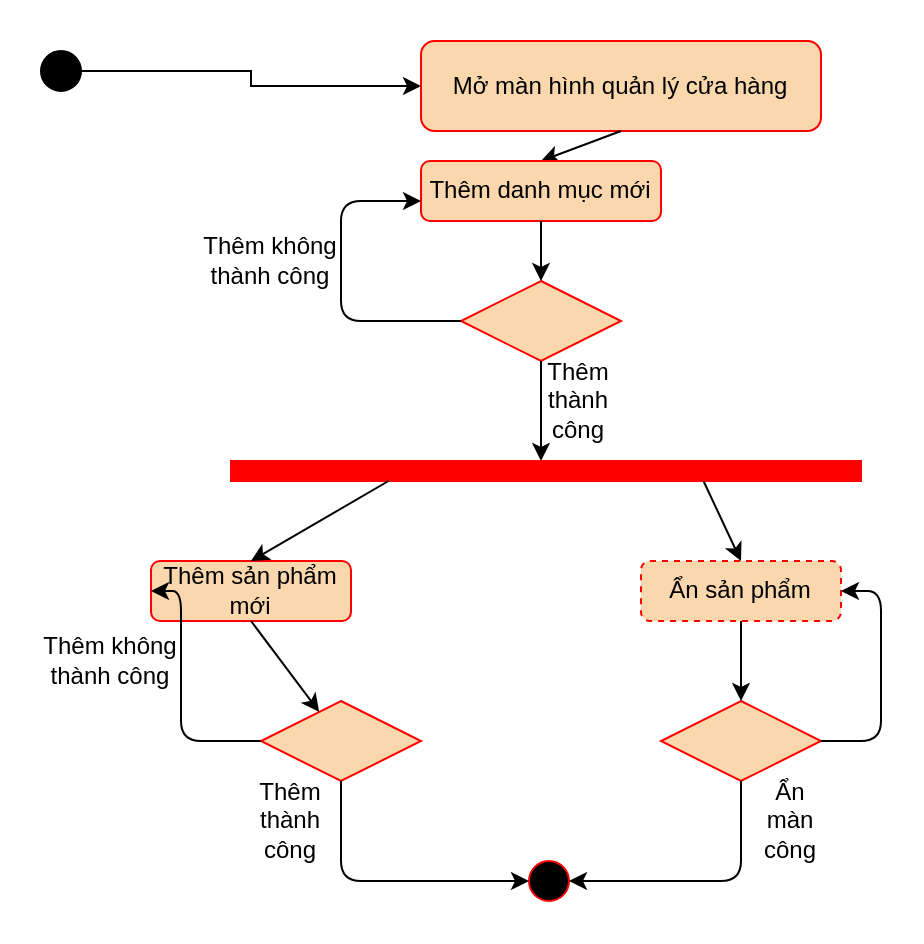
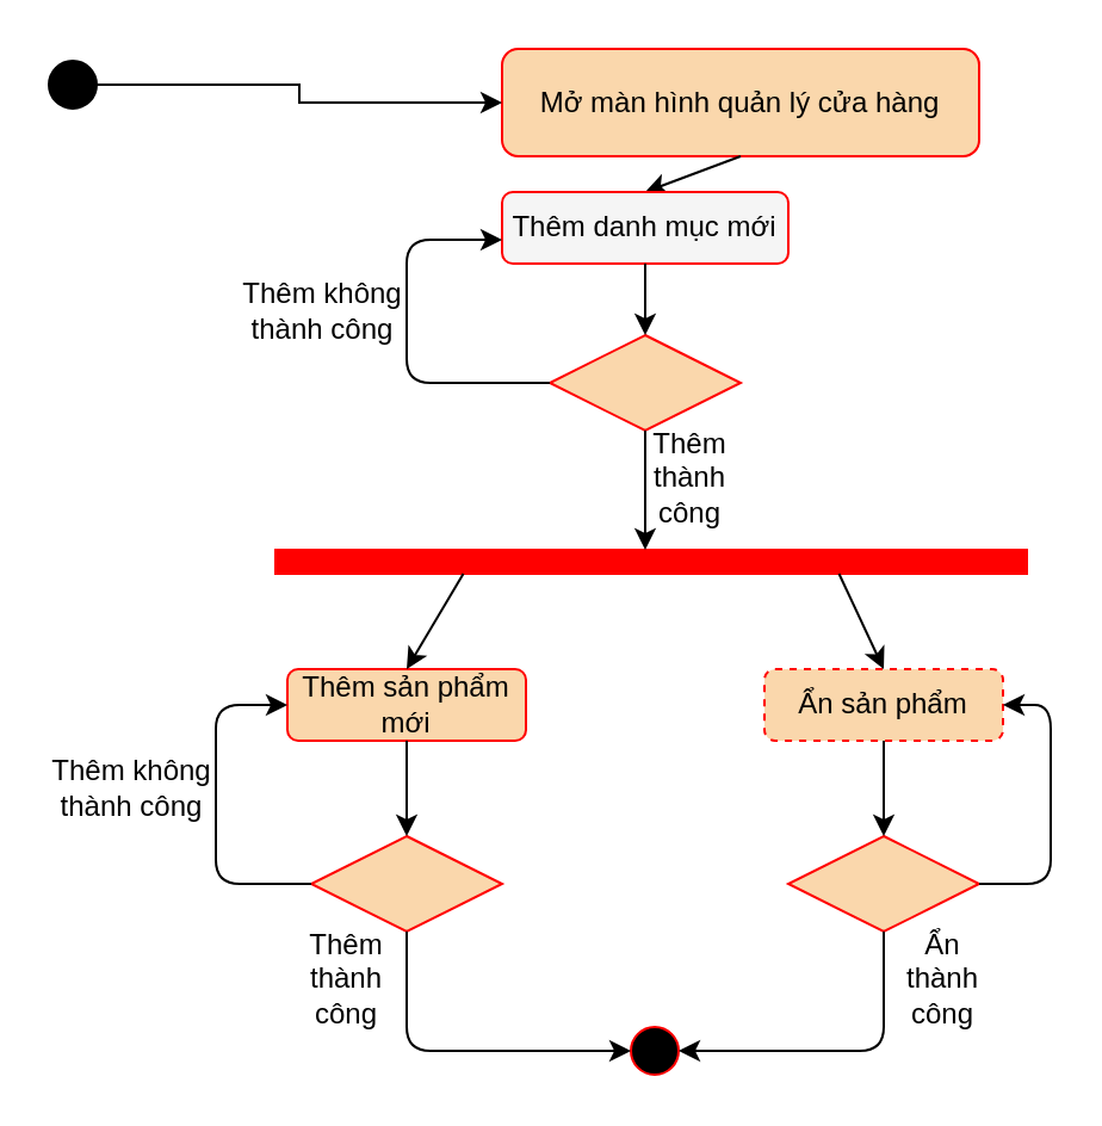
  <mxCell id="0" />
  <mxCell id="1" parent="0" />
  <mxCell id="2" value="Mở màn hình quản lý cửa hàng" style="rounded=1;whiteSpace=wrap;html=1;fontSize=12;glass=0;strokeWidth=1;shadow=0;fillColor=#fad7ac;strokeColor=#FF0000;" parent="1" vertex="1"><mxGeometry x="210" y="20" width="200" height="45" as="geometry" /></mxCell>
  <mxCell id="3" style="edgeStyle=orthogonalEdgeStyle;rounded=0;orthogonalLoop=1;jettySize=auto;html=1;entryX=0;entryY=0.5;entryDx=0;entryDy=0;" edge="1" parent="1" source="4" target="2"><mxGeometry relative="1" as="geometry" /></mxCell>
  <mxCell id="4" value="" style="ellipse;whiteSpace=wrap;html=1;aspect=fixed;fillColor=#000000;" vertex="1" parent="1"><mxGeometry x="20" y="25" width="20" height="20" as="geometry" /></mxCell>
  <mxCell id="5" value="" style="endArrow=classic;html=1;exitX=0.5;exitY=1;exitDx=0;exitDy=0;" edge="1" parent="1" source="2"><mxGeometry width="50" height="50" relative="1" as="geometry"><mxPoint x="110" y="180" as="sourcePoint" /><mxPoint x="270" y="80" as="targetPoint" /></mxGeometry></mxCell>
  <mxCell id="6" value="" style="verticalLabelPosition=bottom;verticalAlign=top;html=1;shape=mxgraph.flowchart.on-page_reference;strokeColor=#FF0000;fillColor=#000000;" vertex="1" parent="1"><mxGeometry x="264" y="430" width="20" height="20" as="geometry" /></mxCell>
  <mxCell id="7" value="" style="rounded=0;whiteSpace=wrap;html=1;strokeColor=#FF0000;fillColor=#FF0000;" vertex="1" parent="1"><mxGeometry x="115" y="230" width="315" height="10" as="geometry" /></mxCell>
- <mxCell id="8" value="Thêm danh mục mới" style="rounded=1;whiteSpace=wrap;html=1;fillColor=#fad7ac;strokeColor=#FF0000;" vertex="1" parent="1"><mxGeometry x="210" y="80" width="120" height="30" as="geometry" /></mxCell>
+ <mxCell id="8" value="Thêm danh mục mới" style="rounded=1;whiteSpace=wrap;html=1;fillColor=#f5f5f5;strokeColor=#FF0000;" vertex="1" parent="1"><mxGeometry x="210" y="80" width="120" height="30" as="geometry" /></mxCell>
  <mxCell id="9" value="" style="rhombus;whiteSpace=wrap;html=1;fillColor=#fad7ac;strokeColor=#FF0000;" vertex="1" parent="1"><mxGeometry x="230" y="140" width="80" height="40" as="geometry" /></mxCell>
- <mxCell id="10" value="Thêm sản phẩm mới" style="rounded=1;whiteSpace=wrap;html=1;fillColor=#fad7ac;strokeColor=#FF0000;" vertex="1" parent="1"><mxGeometry x="75" y="280" width="100" height="30" as="geometry" /></mxCell>
+ <mxCell id="10" value="Thêm sản phẩm mới" style="rounded=1;whiteSpace=wrap;html=1;fillColor=#fad7ac;strokeColor=#FF0000;" vertex="1" parent="1"><mxGeometry x="120" y="280" width="100" height="30" as="geometry" /></mxCell>
  <mxCell id="11" value="Ẩn sản phẩm" style="rounded=1;whiteSpace=wrap;html=1;fillColor=#fad7ac;strokeColor=#FF0000;dashed=1;" vertex="1" parent="1"><mxGeometry x="320" y="280" width="100" height="30" as="geometry" /></mxCell>
  <mxCell id="12" value="" style="rhombus;whiteSpace=wrap;html=1;fillColor=#fad7ac;strokeColor=#FF0000;" vertex="1" parent="1"><mxGeometry x="130" y="350" width="80" height="40" as="geometry" /></mxCell>
  <mxCell id="13" value="" style="rhombus;whiteSpace=wrap;html=1;fillColor=#fad7ac;strokeColor=#FF0000;" vertex="1" parent="1"><mxGeometry x="330" y="350" width="80" height="40" as="geometry" /></mxCell>
  <mxCell id="14" value="" style="endArrow=classic;html=1;exitX=0.5;exitY=1;exitDx=0;exitDy=0;entryX=0.5;entryY=0;entryDx=0;entryDy=0;" edge="1" parent="1" source="8" target="9"><mxGeometry width="50" height="50" relative="1" as="geometry"><mxPoint x="340" y="260" as="sourcePoint" /><mxPoint x="390" y="210" as="targetPoint" /></mxGeometry></mxCell>
  <mxCell id="15" value="Thêm thành công" style="text;html=1;strokeColor=none;fillColor=none;align=center;verticalAlign=middle;whiteSpace=wrap;rounded=0;" vertex="1" parent="1"><mxGeometry x="264" y="190" width="50" height="20" as="geometry" /></mxCell>
  <mxCell id="16" value="" style="edgeStyle=elbowEdgeStyle;elbow=horizontal;endArrow=classic;html=1;exitX=0;exitY=0.5;exitDx=0;exitDy=0;" edge="1" parent="1" source="9"><mxGeometry width="50" height="50" relative="1" as="geometry"><mxPoint x="340" y="250" as="sourcePoint" /><mxPoint x="210" y="100" as="targetPoint" /><Array as="points"><mxPoint x="170" y="130" /></Array></mxGeometry></mxCell>
  <mxCell id="17" value="Thêm không thành công" style="text;html=1;strokeColor=none;fillColor=none;align=center;verticalAlign=middle;whiteSpace=wrap;rounded=0;" vertex="1" parent="1"><mxGeometry x="100" y="120" width="70" height="20" as="geometry" /></mxCell>
  <mxCell id="18" value="" style="endArrow=classic;html=1;exitX=0.5;exitY=1;exitDx=0;exitDy=0;" edge="1" parent="1" source="9"><mxGeometry width="50" height="50" relative="1" as="geometry"><mxPoint x="240" y="280" as="sourcePoint" /><mxPoint x="270" y="230" as="targetPoint" /></mxGeometry></mxCell>
  <mxCell id="19" value="" style="endArrow=classic;html=1;entryX=0.5;entryY=0;entryDx=0;entryDy=0;exitX=0.25;exitY=1;exitDx=0;exitDy=0;" edge="1" parent="1" source="7" target="10"><mxGeometry width="50" height="50" relative="1" as="geometry"><mxPoint x="170" y="242" as="sourcePoint" /><mxPoint x="290" y="230" as="targetPoint" /></mxGeometry></mxCell>
  <mxCell id="20" value="" style="endArrow=classic;html=1;entryX=0.5;entryY=0;entryDx=0;entryDy=0;exitX=0.75;exitY=1;exitDx=0;exitDy=0;" edge="1" parent="1" source="7" target="11"><mxGeometry width="50" height="50" relative="1" as="geometry"><mxPoint x="203.75" y="250" as="sourcePoint" /><mxPoint x="180" y="290" as="targetPoint" /></mxGeometry></mxCell>
  <mxCell id="21" value="" style="endArrow=classic;html=1;exitX=0.5;exitY=1;exitDx=0;exitDy=0;" edge="1" parent="1" source="10" target="12"><mxGeometry width="50" height="50" relative="1" as="geometry"><mxPoint x="240" y="280" as="sourcePoint" /><mxPoint x="290" y="230" as="targetPoint" /></mxGeometry></mxCell>
  <mxCell id="22" value="" style="endArrow=classic;html=1;exitX=0.5;exitY=1;exitDx=0;exitDy=0;entryX=0.5;entryY=0;entryDx=0;entryDy=0;" edge="1" parent="1" source="11" target="13"><mxGeometry width="50" height="50" relative="1" as="geometry"><mxPoint x="180" y="320" as="sourcePoint" /><mxPoint x="180" y="360" as="targetPoint" /></mxGeometry></mxCell>
  <mxCell id="23" value="" style="edgeStyle=elbowEdgeStyle;elbow=vertical;endArrow=classic;html=1;exitX=0.5;exitY=1;exitDx=0;exitDy=0;entryX=0;entryY=0.5;entryDx=0;entryDy=0;entryPerimeter=0;" edge="1" parent="1" source="12" target="6"><mxGeometry width="50" height="50" relative="1" as="geometry"><mxPoint x="234" y="395" as="sourcePoint" /><mxPoint x="240" y="440" as="targetPoint" /><Array as="points"><mxPoint x="200" y="440" /></Array></mxGeometry></mxCell>
  <mxCell id="24" value="" style="edgeStyle=elbowEdgeStyle;elbow=vertical;endArrow=classic;html=1;entryX=1;entryY=0.5;entryDx=0;entryDy=0;entryPerimeter=0;" edge="1" parent="1" target="6"><mxGeometry width="50" height="50" relative="1" as="geometry"><mxPoint x="370" y="390" as="sourcePoint" /><mxPoint x="300" y="440" as="targetPoint" /><Array as="points"><mxPoint x="340" y="440" /></Array></mxGeometry></mxCell>
  <mxCell id="25" value="" style="edgeStyle=segmentEdgeStyle;endArrow=classic;html=1;entryX=1;entryY=0.5;entryDx=0;entryDy=0;" edge="1" parent="1" target="11"><mxGeometry width="50" height="50" relative="1" as="geometry"><mxPoint x="410" y="370" as="sourcePoint" /><mxPoint x="450" y="290" as="targetPoint" /><Array as="points"><mxPoint x="440" y="370" /><mxPoint x="440" y="295" /></Array></mxGeometry></mxCell>
  <mxCell id="26" value="" style="edgeStyle=segmentEdgeStyle;endArrow=classic;html=1;entryX=0;entryY=0.5;entryDx=0;entryDy=0;exitX=0;exitY=0.5;exitDx=0;exitDy=0;" edge="1" parent="1" source="12" target="10"><mxGeometry width="50" height="50" relative="1" as="geometry"><mxPoint x="420" y="380" as="sourcePoint" /><mxPoint x="430" y="305" as="targetPoint" /><Array as="points"><mxPoint x="90" y="370" /><mxPoint x="90" y="295" /></Array></mxGeometry></mxCell>
  <mxCell id="27" value="Thêm thành công" style="text;html=1;strokeColor=none;fillColor=none;align=center;verticalAlign=middle;whiteSpace=wrap;rounded=0;" vertex="1" parent="1"><mxGeometry x="120" y="400" width="50" height="20" as="geometry" /></mxCell>
- <mxCell id="28" value="Ẩn&lt;br&gt;màn công" style="text;html=1;strokeColor=none;fillColor=none;align=center;verticalAlign=middle;whiteSpace=wrap;rounded=0;" vertex="1" parent="1"><mxGeometry x="370" y="400" width="50" height="20" as="geometry" /></mxCell>
+ <mxCell id="28" value="Ẩn&lt;br&gt;thành công" style="text;html=1;strokeColor=none;fillColor=none;align=center;verticalAlign=middle;whiteSpace=wrap;rounded=0;" vertex="1" parent="1"><mxGeometry x="370" y="400" width="50" height="20" as="geometry" /></mxCell>
  <mxCell id="29" value="Thêm không thành công" style="text;html=1;strokeColor=none;fillColor=none;align=center;verticalAlign=middle;whiteSpace=wrap;rounded=0;" vertex="1" parent="1"><mxGeometry x="20" y="320" width="70" height="20" as="geometry" /></mxCell>
